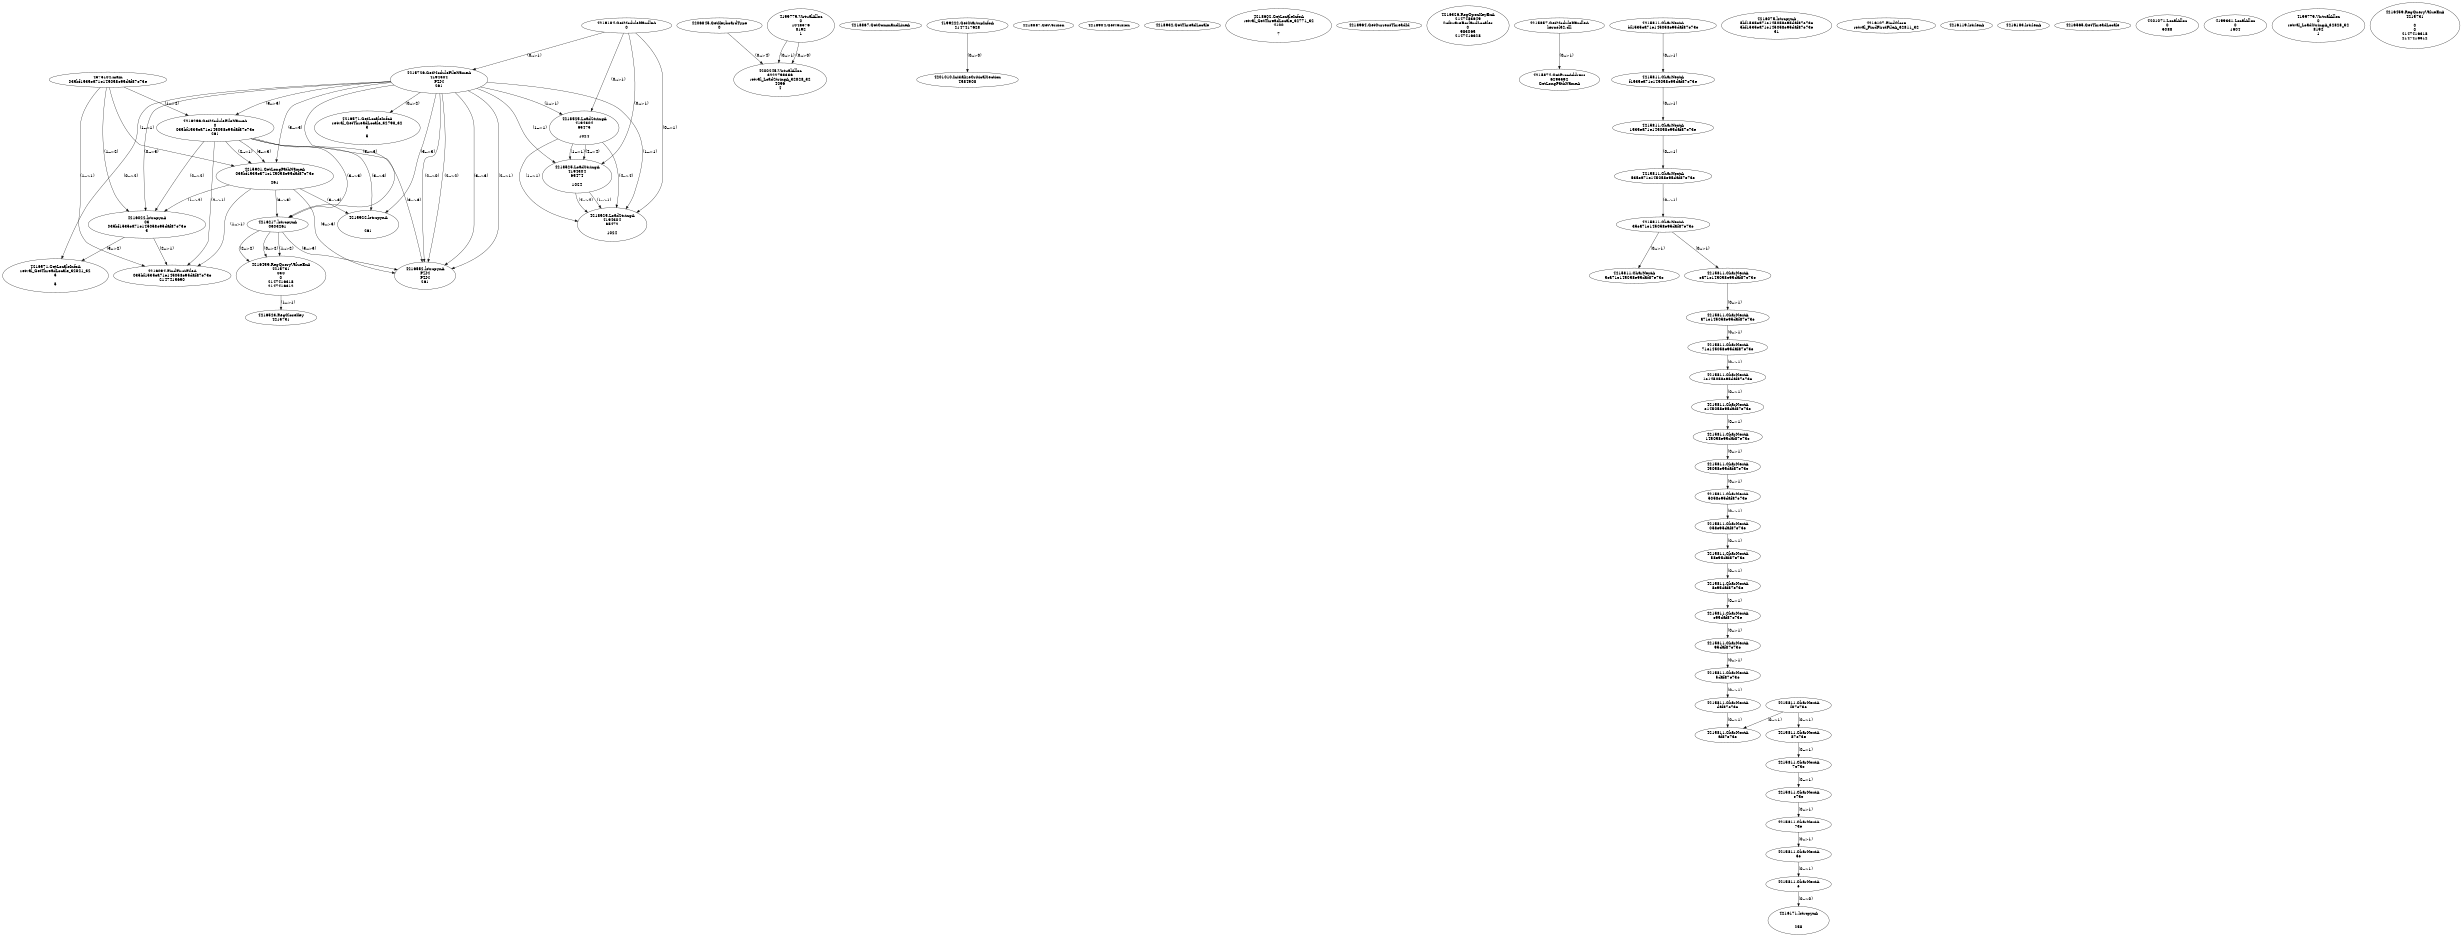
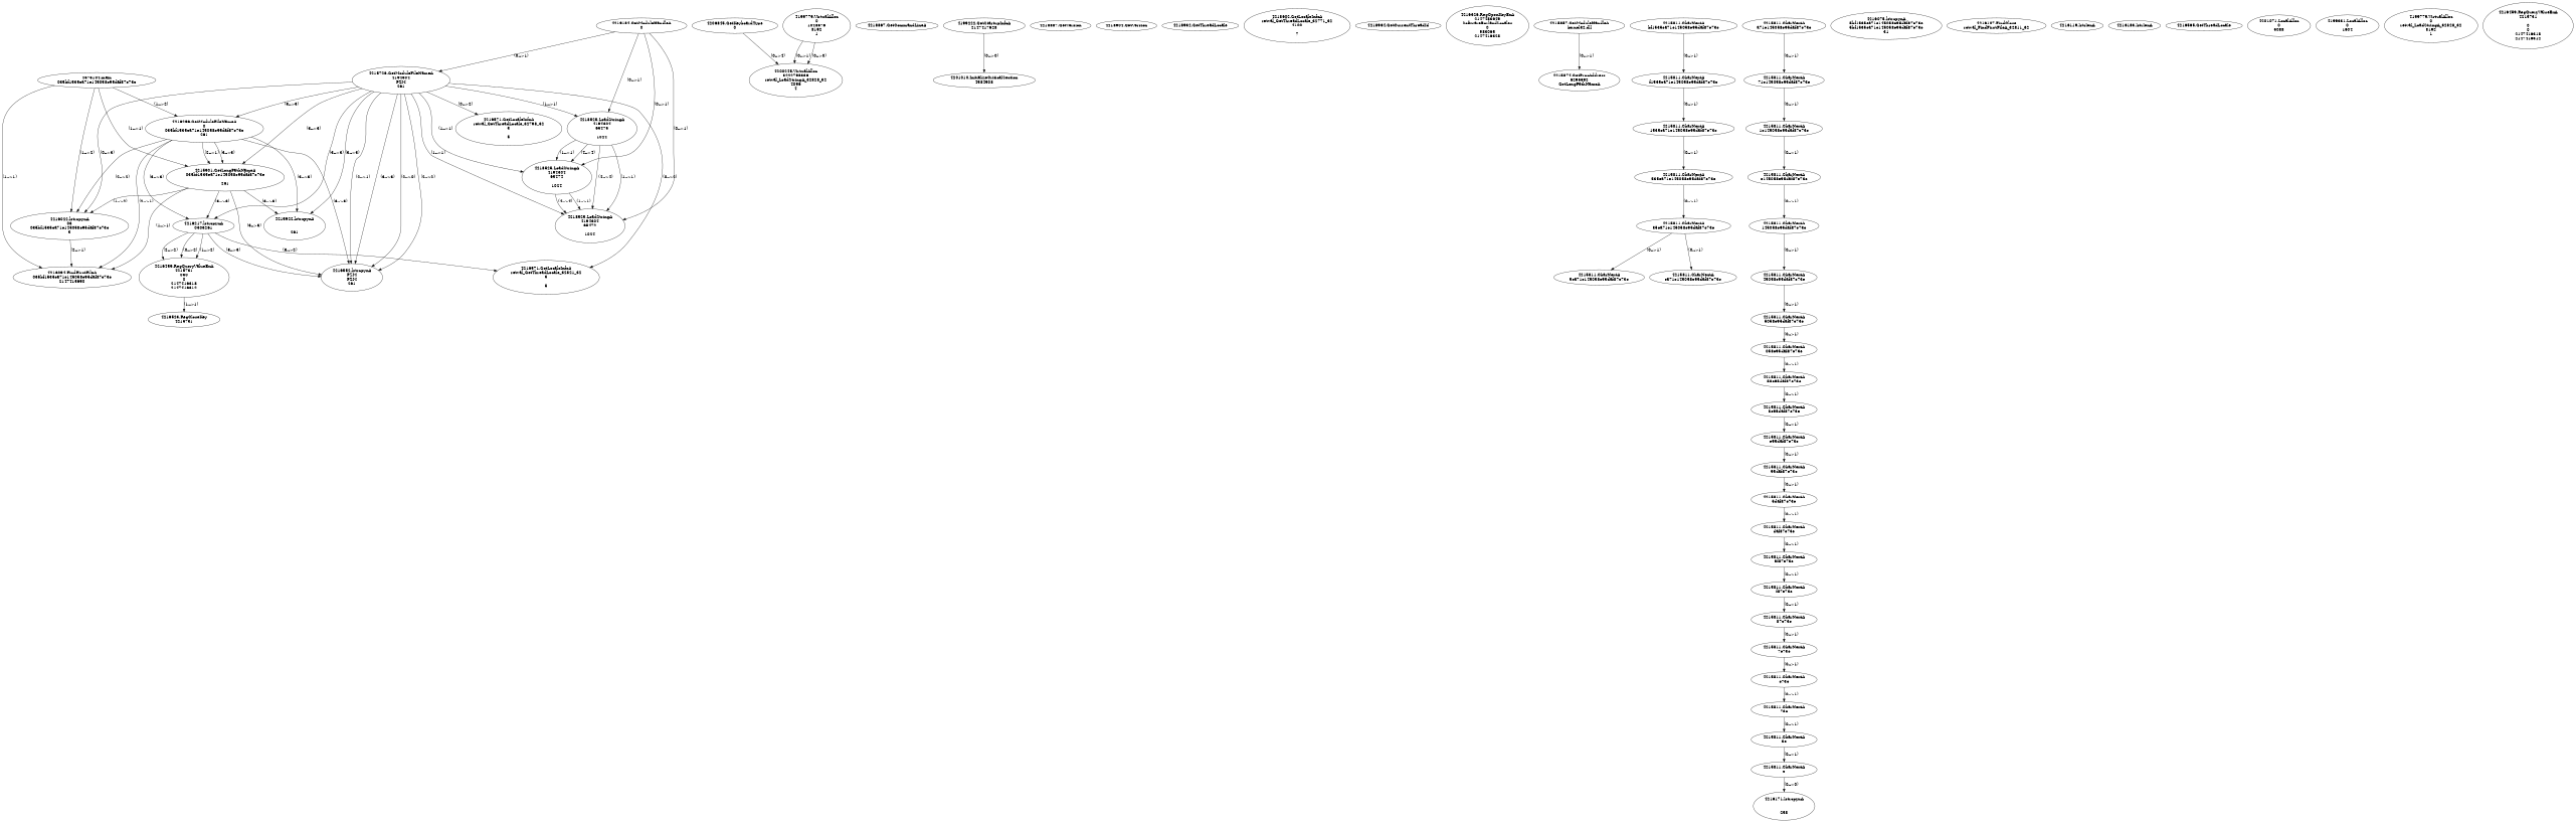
  digraph {
    n1 [label="4575104.main\n035bf1535ea71e145058e95daf87e73e"]
    n2 [label="4216296.GetModuleFileNameA\n0\n035bf1535ea71e145058e95daf87e73e\n261"]
    n3 [label="4215901.GetLongPathNameA\n035bf1535ea71e145058e95daf87e73e\n\n261"]
    n4 [label="4216022.lstrcpynA\n03\n035bf1535ea71e145058e95daf87e73e\n3"]
    n5 [label="4216094.FindFirstFileA\n035bf1535ea71e145058e95daf87e73e\n2147415690"]
    n6 [label="4216217.lstrcpynA\n0303261"]
    n7 [label="4216552.lstrcpynA\nPZM\nPZM\n261"]
    n8 [label="4215922.lstrcpynA\n\n\n261"]
    n9 [label="4216571.GetLocaleInfoA\nretval_GetThreadLocale_32821_32\n3\n\n5"]
    n10 [label="4219184.GetModuleHandleA\n0"]
    n11 [label="4215726.GetModuleFileNameA\n4194304\nPZM\n261"]
    n12 [label="4218525.LoadStringA\n4194304\n65475\n\n1024"]
    n13 [label="4218525.LoadStringA\n4194304\n65474\n\n1024"]
    n14 [label="4218525.LoadStringA\n4194304\n65472\n\n1024"]
    n15 [label="4216571.GetLocaleInfoA\nretval_GetThreadLocale_32798_32\n3\n\n5"]
    n16 [label="4206845.GetKeyboardType\n0"]
    n17 [label="4200245.VirtualAlloc\n3222798336\nretval_LoadStringA_32828_32\n4096\n4"]
    n18 [label="4218867.GetCommandLineA\n"]
    n19 [label="4199222.GetStartupInfoA\n2147417628"]
    n20 [label="4201010.InitializeCriticalSection\n4584908"]
    n21 [label="4218887.GetVersion\n"]
    n22 [label="4218904.GetVersion\n"]
    n23 [label="4218932.GetThreadLocale\n"]
    n24 [label="4218602.GetLocaleInfoA\nretval_GetThreadLocale_32771_32\n4100\n\n7"]
    n25 [label="4218964.GetCurrentThreadId\n"]
    n26 [label="4216459.RegQueryValueExA\n4215731\n030\n0\n2147416318\n2147416312"]
    n27 [label="4216326.RegOpenKeyExA\n2147483649\nSoftware\Borland\Locales\n0\n983065\n2147416328"]
    n28 [label="4215857.GetModuleHandleA\nkernel32.dll"]
    n29 [label="4215874.GetProcAddress\n6295592\nGetLongPathNameA"]
    n30 [label="4215811.CharNextA\nbf1535ea71e145058e95daf87e73e"]
    n31 [label="4215811.CharNextA\nf1535ea71e145058e95daf87e73e"]
    n32 [label="4215811.CharNextA\n1535ea71e145058e95daf87e73e"]
    n33 [label="4215811.CharNextA\n535ea71e145058e95daf87e73e"]
    n34 [label="4215811.CharNextA\n35ea71e145058e95daf87e73e"]
    n35 [label="4215811.CharNextA\n5ea71e145058e95daf87e73e"]
    n36 [label="4215811.CharNextA\nea71e145058e95daf87e73e"]
    n37 [label="4215811.CharNextA\na71e145058e95daf87e73e"]
    n38 [label="4215811.CharNextA\n71e145058e95daf87e73e"]
    n39 [label="4215811.CharNextA\n1e145058e95daf87e73e"]
    n40 [label="4215811.CharNextA\ne145058e95daf87e73e"]
    n41 [label="4215811.CharNextA\n145058e95daf87e73e"]
    n42 [label="4215811.CharNextA\n45058e95daf87e73e"]
    n43 [label="4215811.CharNextA\n5058e95daf87e73e"]
    n44 [label="4215811.CharNextA\n058e95daf87e73e"]
    n45 [label="4215811.CharNextA\n58e95daf87e73e"]
    n46 [label="4215811.CharNextA\n8e95daf87e73e"]
    n47 [label="4215811.CharNextA\ne95daf87e73e"]
    n48 [label="4215811.CharNextA\n95daf87e73e"]
    n49 [label="4215811.CharNextA\n5daf87e73e"]
    n50 [label="4215811.CharNextA\ndaf87e73e"]
    n51 [label="4215811.CharNextA\naf87e73e"]
    n52 [label="4215811.CharNextA\nf87e73e"]
    n53 [label="4215811.CharNextA\n87e73e"]
    n54 [label="4215811.CharNextA\n7e73e"]
    n55 [label="4215811.CharNextA\ne73e"]
    n56 [label="4215811.CharNextA\n73e"]
    n57 [label="4215811.CharNextA\n3e"]
    n58 [label="4215811.CharNextA\ne"]
    n59 [label="4216171.lstrcpynA\n\n\n258"]
    n60 [label="4216075.lstrcpynA\n5bf1535ea71e145058e95daf87e73e\n5bf1535ea71e145058e95daf87e73e\n31"]
    n61 [label="4216107.FindClose\nretval_FindFirstFileA_32811_32"]
    n62 [label="4216119.lstrlenA\n"]
    n63 [label="4216183.lstrlenA\n"]
    n64 [label="4216523.RegCloseKey\n4215731"]
    n65 [label="4216565.GetThreadLocale\n"]
    n66 [label="4201071.LocalAlloc\n0\n5088"]
    n67 [label="4199779.VirtualAlloc\n0\n1048576\n8192\n1"]
    n68 [label="4199331.LocalAlloc\n0\n1604"]
    n69 [label="4199779.VirtualAlloc\n0\nretval_LoadStringA_32828_32\n8192\n1"]
    n70 [label="4216459.RegQueryValueExA\n4215731\n\n0\n0\n2147416318\n2147416312"]
    n1 -> n2 [label="(1-->2)"]
    n1 -> n3 [label="(1-->1)"]
    n1 -> n4 [label="(1-->2)"]
    n1 -> n5 [label="(1-->1)"]
    n2 -> n3 [label="(2-->1)"]
    n2 -> n3 [label="(3-->3)"]
    n2 -> n4 [label="(2-->2)"]
    n2 -> n5 [label="(2-->1)"]
    n2 -> n6 [label="(3-->3)"]
    n2 -> n7 [label="(3-->3)"]
    n2 -> n8 [label="(3-->3)"]
    n3 -> n4 [label="(1-->2)"]
    n3 -> n5 [label="(1-->1)"]
    n3 -> n6 [label="(3-->3)"]
    n3 -> n7 [label="(3-->3)"]
    n3 -> n8 [label="(3-->3)"]
    n4 -> n5 [label="(2-->1)"]
-   n4 -> n9 [label="(3-->2)"]
+   n6 -> n9 [label="(3-->2)"]
    n6 -> n7 [label="(3-->3)"]
    n6 -> n26 [label="(1-->2)"]
    n6 -> n26 [label="(2-->2)"]
    n6 -> n26 [label="(0-->2)"]
    n10 -> n11 [label="(0-->1)"]
    n10 -> n12 [label="(0-->1)"]
    n10 -> n13 [label="(0-->1)"]
    n10 -> n14 [label="(0-->1)"]
    n11 -> n2 [label="(3-->3)"]
    n11 -> n3 [label="(3-->3)"]
    n11 -> n4 [label="(0-->3)"]
    n11 -> n6 [label="(3-->3)"]
    n11 -> n7 [label="(2-->1)"]
    n11 -> n7 [label="(2-->2)"]
    n11 -> n7 [label="(3-->3)"]
    n11 -> n7 [label="(2-->0)"]
    n11 -> n8 [label="(3-->3)"]
    n11 -> n9 [label="(0-->2)"]
    n11 -> n12 [label="(1-->1)"]
    n11 -> n13 [label="(1-->1)"]
    n11 -> n14 [label="(1-->1)"]
    n11 -> n15 [label="(0-->2)"]
    n12 -> n13 [label="(1-->1)"]
    n12 -> n13 [label="(4-->4)"]
    n12 -> n14 [label="(1-->1)"]
    n12 -> n14 [label="(4-->4)"]
    n13 -> n14 [label="(1-->1)"]
    n13 -> n14 [label="(4-->4)"]
    n16 -> n17 [label="(0-->4)"]
    n19 -> n20 [label="(0-->0)"]
    n26 -> n64 [label="(1-->1)"]
    n28 -> n29 [label="(0-->1)"]
    n30 -> n31 [label="(0-->1)"]
    n31 -> n32 [label="(0-->1)"]
    n32 -> n33 [label="(0-->1)"]
    n33 -> n34 [label="(0-->1)"]
    n34 -> n35 [label="(0-->1)"]
    n34 -> n36 [label="(0-->1)"]
-   n36 -> n37 [label="(0-->1)"]
    n37 -> n38 [label="(0-->1)"]
    n38 -> n39 [label="(0-->1)"]
    n39 -> n40 [label="(0-->1)"]
    n40 -> n41 [label="(0-->1)"]
    n41 -> n42 [label="(0-->1)"]
    n42 -> n43 [label="(0-->1)"]
    n43 -> n44 [label="(0-->1)"]
    n44 -> n45 [label="(0-->1)"]
    n45 -> n46 [label="(0-->1)"]
    n46 -> n47 [label="(0-->1)"]
    n47 -> n48 [label="(0-->1)"]
    n48 -> n49 [label="(0-->1)"]
    n49 -> n50 [label="(0-->1)"]
    n50 -> n51 [label="(0-->1)"]
-   n52 -> n51 [label="(0-->1)"]
+   n51 -> n52 [label="(0-->1)"]
    n52 -> n53 [label="(0-->1)"]
    n53 -> n54 [label="(0-->1)"]
    n54 -> n55 [label="(0-->1)"]
    n55 -> n56 [label="(0-->1)"]
    n56 -> n57 [label="(0-->1)"]
    n57 -> n58 [label="(0-->1)"]
    n58 -> n59 [label="(0-->0)"]
    n67 -> n17 [label="(0-->1)"]
    n67 -> n17 [label="(0-->0)"]
  }
